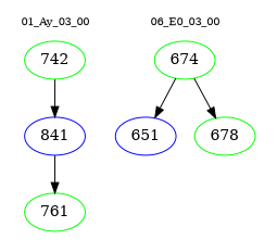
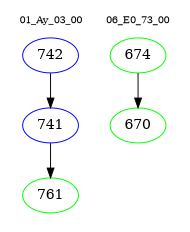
  digraph {
    fontname="DejaVu Serif"
    node [color=blue fontname="DejaVu Serif"]
    edge [color=black fontname="DejaVu Serif"]
-   n1 [color=green label=742]
-   n2 [label=841]
+   n1 [label=742]
+   n2 [label=741]
    n3 [color=green label=761]
    n4 [color=green label=674]
-   n5 [label=651]
-   n6 [color=green label=678]
+   n6 [color=green label=670]
    subgraph cluster_1 {
      color=white
      fontsize=10
      label="01_Ay_03_00"
      n1
      n2
      n3
    }
    subgraph cluster_2 {
      color=white
      fontsize=10
-     label="06_E0_03_00"
+     label="06_E0_73_00"
      n4
-     n5
      n6
    }
    n1 -> n2
    n2 -> n3
-   n4 -> n5
    n4 -> n6
  }
